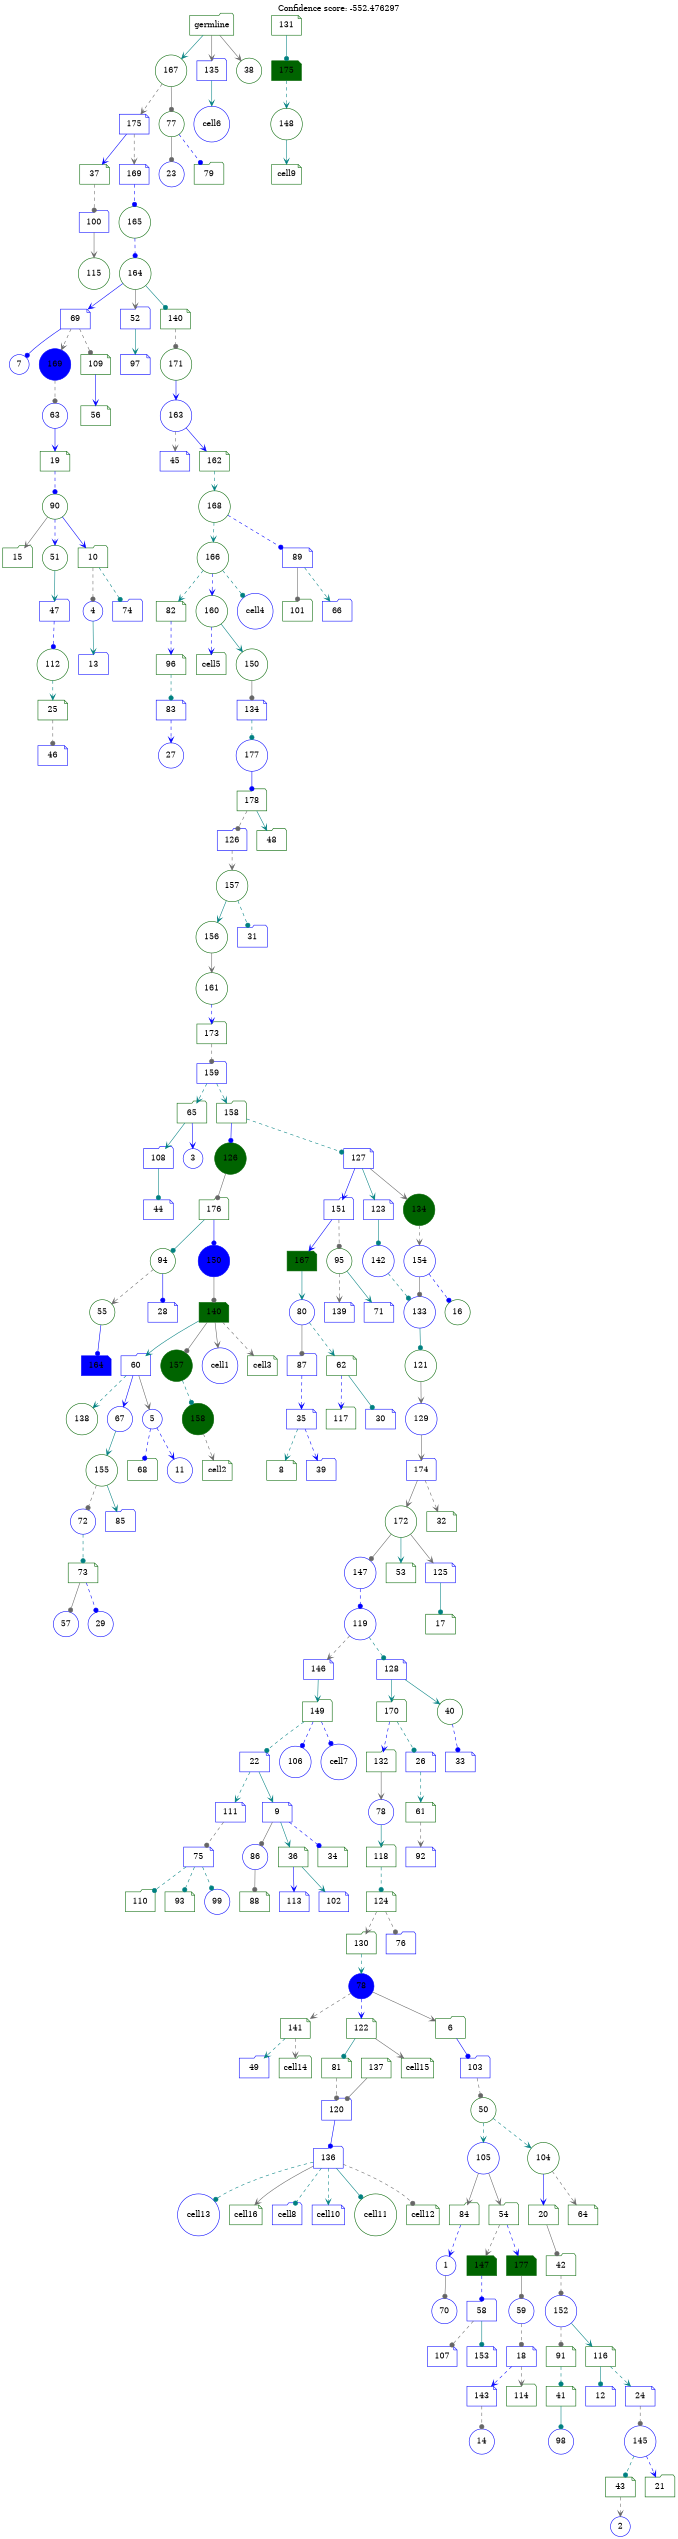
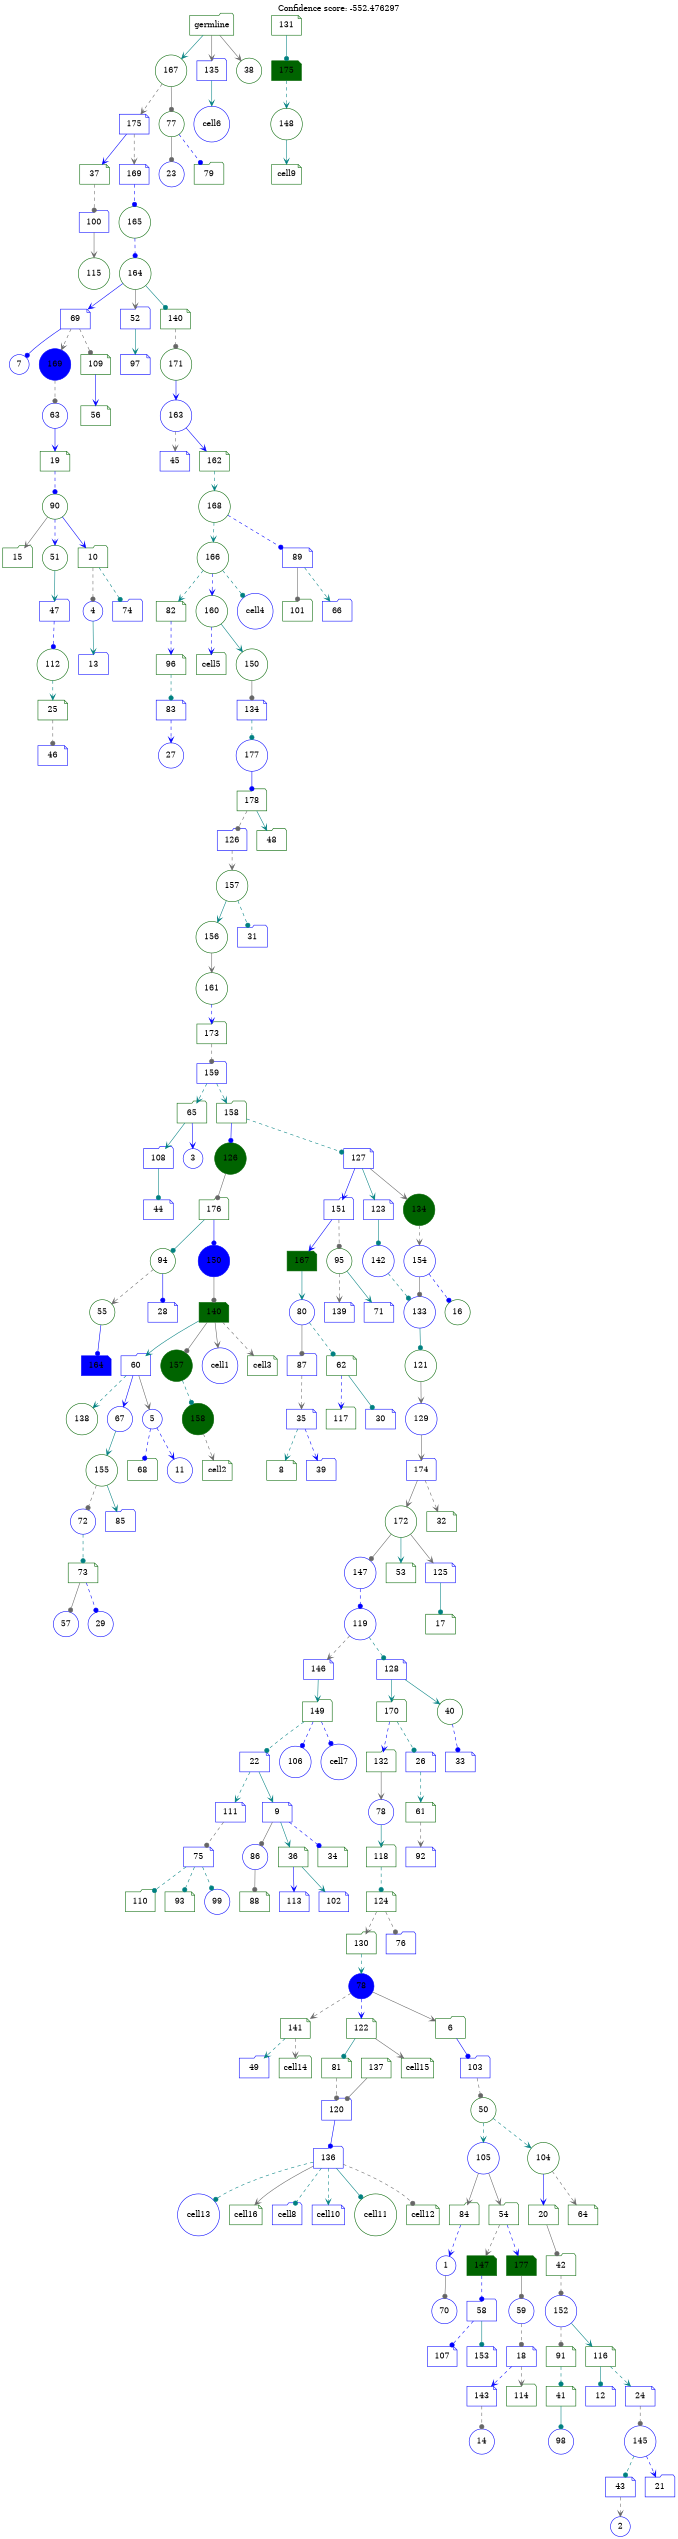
  digraph {
    label="Confidence score: -552.476297"
    labelloc=t
    node [color=blue shape=note]
    edge [arrowhead=vee color=gray40 style=dashed]
    n1 [color=darkgreen label=77 shape=circle]
    n2 [label=23 shape=circle]
    n3 [color=darkgreen label=79 shape=folder]
    n4 [label=100 shape=folder]
    n5 [color=darkgreen label=115 shape=circle]
    n6 [color=darkgreen label=37]
    n7 [color=darkgreen label=25]
    n8 [label=46]
    n9 [color=darkgreen label=112 shape=circle]
    n10 [label=47 shape=folder]
    n11 [color=darkgreen label=51 shape=circle]
    n12 [label=4 shape=circle]
    n13 [label=13 shape=folder]
    n14 [color=darkgreen label=10 shape=folder]
    n15 [label=74 shape=folder]
    n16 [color=darkgreen label=90 shape=circle]
    n17 [color=darkgreen label=15 shape=folder]
    n18 [color=darkgreen label=19]
    n19 [label=63 shape=circle]
    n20 [label=169 shape=circle style=filled]
    n21 [color=darkgreen label=109]
    n22 [color=darkgreen label=56]
    n23 [label=69]
    n24 [label=7 shape=circle]
    n25 [label=52 shape=folder]
    n26 [label=97]
    n27 [label=89]
    n28 [color=darkgreen label=101 shape=folder]
    n29 [label=66 shape=folder]
    n30 [label=83]
    n31 [label=27 shape=circle]
    n32 [color=darkgreen label=96]
    n33 [color=darkgreen label=82]
    n34 [label=108 shape=folder]
    n35 [label=44]
    n36 [color=darkgreen label=65 shape=folder]
    n37 [label=3 shape=circle]
    n38 [color=darkgreen label=55 shape=circle]
    n39 [label=164 style=filled]
    n40 [color=darkgreen label=94 shape=circle]
    n41 [label=28]
    n42 [color=darkgreen label=73]
    n43 [label=57 shape=circle]
    n44 [label=29 shape=circle]
    n45 [label=72 shape=circle]
    n46 [color=darkgreen label=155 shape=circle]
    n47 [label=85 shape=folder]
    n48 [label=67 shape=circle]
    n49 [label=5 shape=circle]
    n50 [label=11 shape=circle]
    n51 [color=darkgreen label=68 shape=folder]
    n52 [label=60 shape=folder]
    n53 [color=darkgreen label=138 shape=circle]
    n54 [color=darkgreen label=157 shape=circle style=filled]
    n55 [color=darkgreen label=158 shape=circle style=filled]
    cell2 [color=darkgreen]
    n57 [color=darkgreen label=140 style=filled]
    cell1 [shape=circle]
    cell3 [color=darkgreen]
    n60 [label=150 shape=circle style=filled]
    n61 [color=darkgreen label=176 shape=folder]
    n62 [color=darkgreen label=126 shape=circle style=filled]
    n63 [label=35]
    n64 [label=39 shape=folder]
    n65 [color=darkgreen label=8]
    n66 [label=87 shape=folder]
    n67 [color=darkgreen label=62]
    n68 [color=darkgreen label=117 shape=folder]
    n69 [label=30]
    n70 [label=80 shape=circle]
    n71 [color=darkgreen label=167 style=filled]
    n72 [color=darkgreen label=95 shape=circle]
    n73 [label=139]
    n74 [label=71]
    n75 [label=151 shape=folder]
    n76 [color=darkgreen label=175 style=filled]
    n77 [color=darkgreen label=148 shape=circle]
    cell9 [color=darkgreen]
    n79 [color=darkgreen label=131]
    n80 [label=154 shape=circle]
    n81 [color=darkgreen label=16 shape=circle]
    n82 [label=133 shape=circle]
    n83 [color=darkgreen label=134 shape=circle style=filled]
    n84 [label=125]
    n85 [color=darkgreen label=17]
    n86 [label=75]
    n87 [label=99 shape=circle]
    n88 [color=darkgreen label=110 shape=folder]
    n89 [color=darkgreen label=93]
    n90 [label=111]
    n91 [label=86 shape=circle]
    n92 [color=darkgreen label=88]
    n93 [color=darkgreen label=36]
    n94 [label=102]
    n95 [label=113]
    n96 [label=9]
    n97 [color=darkgreen label=34]
    n98 [label=22]
    n99 [color=darkgreen label=149 shape=folder]
    n100 [label=106 shape=circle]
    cell7 [shape=circle]
    n102 [label=146]
    n103 [color=darkgreen label=40 shape=circle]
    n104 [label=33]
    n105 [color=darkgreen label=61]
    n106 [label=92]
    n107 [label=26]
    n108 [color=darkgreen label=141]
    n109 [label=49 shape=folder]
    cell14 [color=darkgreen shape=folder]
-   n111 [color=darkgreen label=43]
+   n111 [label=43]
    n112 [label=2 shape=circle]
    n113 [label=145 shape=circle]
-   n114 [color=darkgreen label=21 shape=folder]
+   n114 [label=21 shape=folder]
    n115 [label=24]
    n116 [color=darkgreen label=116]
    n117 [label=12]
    n118 [label=152 shape=circle]
    n119 [color=darkgreen label=91]
    n120 [color=darkgreen label=41]
    n121 [label=98 shape=circle]
    n122 [color=darkgreen label=42 shape=folder]
    n123 [color=darkgreen label=20]
    n124 [color=darkgreen label=104 shape=circle]
    n125 [color=darkgreen label=64]
    n126 [label=1 shape=circle]
    n127 [label=70 shape=circle]
    n128 [color=darkgreen label=84 shape=folder]
    n129 [label=143]
    n130 [label=14 shape=circle]
    n131 [label=18]
    n132 [color=darkgreen label=114 shape=folder]
    n133 [label=59 shape=circle]
    n134 [color=darkgreen label=177 style=filled]
    n135 [label=58 shape=folder]
    n136 [label=107]
    n137 [label=153]
    n138 [color=darkgreen label=147 style=filled]
    n139 [color=darkgreen label=54 shape=folder]
    n140 [label=105 shape=circle]
    n141 [color=darkgreen label=50 shape=circle]
    n142 [label=103 shape=folder]
    n143 [color=darkgreen label=6 shape=folder]
    n144 [label=120 shape=folder]
    n145 [label=136 shape=folder]
    cell8 [shape=folder]
    cell10
    cell11 [color=darkgreen shape=circle]
    cell12 [color=darkgreen]
    cell13 [shape=circle]
    cell16 [color=darkgreen]
    n152 [color=darkgreen label=137]
    n153 [color=darkgreen label=81]
    n154 [color=darkgreen label=122]
    cell15 [color=darkgreen]
    n156 [label=78 shape=circle style=filled]
    n157 [color=darkgreen label=130 shape=folder]
    n158 [color=darkgreen label=124]
    n159 [label=76 shape=folder]
    n160 [color=darkgreen label=118 shape=folder]
    n161 [label=78 shape=circle]
    n162 [color=darkgreen label=132 shape=folder]
    n163 [color=darkgreen label=170 shape=folder]
    n164 [label=128]
    n165 [label=119 shape=circle]
    n166 [label=147 shape=circle]
    n167 [color=darkgreen label=172 shape=circle]
    n168 [color=darkgreen label=53]
    n169 [label=174 shape=folder]
    n170 [color=darkgreen label=32]
    n171 [label=129 shape=circle]
    n172 [color=darkgreen label=121 shape=circle]
    n173 [label=142 shape=circle]
    n174 [label=123]
    n175 [label=127]
    n176 [color=darkgreen label=158 shape=folder]
    n177 [label=159 shape=folder]
    n178 [color=darkgreen label=173 shape=folder]
    n179 [color=darkgreen label=161 shape=circle]
    n180 [color=darkgreen label=156 shape=circle]
    n181 [color=darkgreen label=157 shape=circle]
    n182 [label=31 shape=folder]
    n183 [label=126 shape=folder]
    n184 [color=darkgreen label=178 shape=folder]
    n185 [color=darkgreen label=48 shape=folder]
    n186 [label=177 shape=circle]
    n187 [label=134]
    n188 [color=darkgreen label=150 shape=circle]
    n189 [color=darkgreen label=160 shape=circle]
    cell5 [color=darkgreen shape=folder]
    n191 [color=darkgreen label=166 shape=circle]
    cell4 [shape=circle]
    n193 [color=darkgreen label=168 shape=circle]
    n194 [color=darkgreen label=162]
    n195 [label=163 shape=circle]
    n196 [label=45]
    n197 [color=darkgreen label=171 shape=circle]
    n198 [color=darkgreen label=140]
    n199 [color=darkgreen label=164 shape=circle]
    n200 [color=darkgreen label=165 shape=circle]
    n201 [label=169]
    n202 [label=175]
    n203 [color=darkgreen label=167 shape=circle]
    n204 [color=darkgreen label=germline shape=folder]
    n205 [label=135 shape=folder]
    n206 [color=darkgreen label=38 shape=circle]
    cell6 [shape=circle]
    n1 -> n2 [arrowhead=dot style=solid]
    n1 -> n3 [arrowhead=dot color=blue]
    n4 -> n5 [style=solid]
    n6 -> n4 [arrowhead=dot]
    n7 -> n8 [arrowhead=dot]
    n9 -> n7 [color=teal]
    n10 -> n9 [arrowhead=dot color=blue]
    n11 -> n10 [color=teal style=solid]
    n12 -> n13 [color=teal style=solid]
    n14 -> n12 [arrowhead=dot]
    n14 -> n15 [arrowhead=dot color=teal]
    n16 -> n11 [color=blue]
    n16 -> n14 [color=blue style=solid]
    n16 -> n17 [style=solid]
    n18 -> n16 [arrowhead=dot color=blue]
    n19 -> n18 [color=blue style=solid]
    n20 -> n19 [arrowhead=dot]
    n21 -> n22 [color=blue style=solid]
    n23 -> n20
    n23 -> n21 [arrowhead=dot]
    n23 -> n24 [arrowhead=dot color=blue style=solid]
    n25 -> n26 [color=teal style=solid]
    n27 -> n28 [arrowhead=dot style=solid]
    n27 -> n29 [color=teal]
    n30 -> n31 [color=blue]
    n32 -> n30 [arrowhead=dot color=teal]
    n33 -> n32 [color=blue]
    n34 -> n35 [arrowhead=dot color=teal style=solid]
    n36 -> n34 [color=teal style=solid]
    n36 -> n37 [color=blue style=solid]
    n38 -> n39 [arrowhead=dot color=blue style=solid]
    n40 -> n38
    n40 -> n41 [arrowhead=dot color=blue style=solid]
    n42 -> n43 [arrowhead=dot style=solid]
    n42 -> n44 [arrowhead=dot color=blue]
    n45 -> n42 [arrowhead=dot color=teal]
    n46 -> n45 [arrowhead=dot]
    n46 -> n47 [color=teal style=solid]
    n48 -> n46 [color=teal style=solid]
    n49 -> n50 [color=blue]
    n49 -> n51 [arrowhead=dot color=blue]
    n52 -> n48 [color=blue style=solid]
    n52 -> n49 [style=solid]
    n52 -> n53 [color=teal]
    n54 -> n55 [arrowhead=dot color=teal]
    n55 -> cell2
    n57 -> n52 [color=teal style=solid]
    n57 -> n54 [arrowhead=dot style=solid]
    n57 -> cell1 [style=solid]
    n57 -> cell3
    n60 -> n57 [arrowhead=dot style=solid]
    n61 -> n40 [arrowhead=dot color=teal style=solid]
    n61 -> n60 [arrowhead=dot color=blue style=solid]
    n62 -> n61 [arrowhead=dot style=solid]
    n63 -> n64 [color=blue]
    n63 -> n65 [color=teal]
-   n66 -> n63 [color=blue]
+   n66 -> n63
    n67 -> n68 [color=blue]
    n67 -> n69 [arrowhead=dot color=teal style=solid]
    n70 -> n66 [arrowhead=dot style=solid]
-   n70 -> n67 [color=teal]
+   n70 -> n67 [arrowhead=dot color=teal]
    n71 -> n70 [color=teal style=solid]
    n72 -> n73
    n72 -> n74 [color=teal style=solid]
    n75 -> n71 [color=blue style=solid]
    n75 -> n72 [arrowhead=dot]
    n76 -> n77 [color=teal]
    n77 -> cell9 [color=teal style=solid]
    n79 -> n76 [arrowhead=dot color=teal style=solid]
    n80 -> n81 [arrowhead=dot color=blue]
    n80 -> n82 [arrowhead=dot style=solid]
    n82 -> n172 [arrowhead=dot color=teal style=solid]
    n83 -> n80
    n84 -> n85 [arrowhead=dot color=teal style=solid]
    n86 -> n87 [arrowhead=dot color=teal]
    n86 -> n88 [arrowhead=dot color=teal]
    n86 -> n89 [arrowhead=dot color=teal]
    n90 -> n86 [arrowhead=dot]
    n91 -> n92 [arrowhead=dot style=solid]
    n93 -> n94 [color=teal style=solid]
    n93 -> n95 [color=blue style=solid]
    n96 -> n91 [arrowhead=dot style=solid]
    n96 -> n93 [color=teal style=solid]
    n96 -> n97 [arrowhead=dot color=blue]
    n98 -> n90 [color=teal]
    n98 -> n96 [color=teal style=solid]
    n99 -> n98 [arrowhead=dot color=teal]
    n99 -> n100 [arrowhead=dot color=blue]
    n99 -> cell7 [arrowhead=dot color=blue]
    n102 -> n99 [color=teal style=solid]
    n103 -> n104 [arrowhead=dot color=blue]
    n105 -> n106
    n107 -> n105 [color=teal]
    n108 -> n109 [color=teal]
    n108 -> cell14
    n111 -> n112
    n113 -> n111 [arrowhead=dot color=teal]
    n113 -> n114 [color=blue]
    n115 -> n113 [arrowhead=dot]
    n116 -> n115 [color=teal]
    n116 -> n117 [arrowhead=dot color=teal style=solid]
    n118 -> n116 [color=teal style=solid]
    n118 -> n119 [arrowhead=dot]
    n119 -> n120 [arrowhead=dot color=teal]
    n120 -> n121 [arrowhead=dot color=teal style=solid]
    n122 -> n118 [arrowhead=dot]
    n123 -> n122 [arrowhead=dot style=solid]
    n124 -> n123 [color=blue style=solid]
    n124 -> n125
    n126 -> n127 [arrowhead=dot style=solid]
    n128 -> n126 [color=blue]
    n129 -> n130 [arrowhead=dot]
    n131 -> n129 [color=blue]
    n131 -> n132
    n133 -> n131 [arrowhead=dot]
    n134 -> n133 [arrowhead=dot style=solid]
-   n135 -> n136 [arrowhead=dot]
+   n135 -> n136 [arrowhead=dot color=blue]
    n135 -> n137 [arrowhead=dot color=teal style=solid]
    n138 -> n135 [arrowhead=dot color=blue]
    n139 -> n134 [color=blue]
    n139 -> n138
    n140 -> n128 [style=solid]
    n140 -> n139 [style=solid]
    n141 -> n124 [color=teal]
    n141 -> n140 [color=teal]
    n142 -> n141 [arrowhead=dot]
    n143 -> n142 [arrowhead=dot color=blue style=solid]
    n144 -> n145 [arrowhead=dot color=blue style=solid]
    n145 -> cell8 [arrowhead=dot color=teal]
    n145 -> cell10 [color=teal]
    n145 -> cell11 [arrowhead=dot color=teal style=solid]
    n145 -> cell12 [arrowhead=dot]
    n145 -> cell13 [arrowhead=dot color=teal]
    n145 -> cell16 [style=solid]
    n152 -> n144 [arrowhead=dot style=solid]
    n153 -> n144 [arrowhead=dot]
    n154 -> n153 [arrowhead=dot color=teal style=solid]
    n154 -> cell15 [style=solid]
    n156 -> n108
    n156 -> n143 [style=solid]
    n156 -> n154 [color=blue]
    n157 -> n156 [color=teal]
    n158 -> n157
    n158 -> n159 [arrowhead=dot]
    n160 -> n158 [arrowhead=dot color=teal]
    n161 -> n160 [color=teal style=solid]
    n162 -> n161 [style=solid]
    n163 -> n107 [arrowhead=dot color=teal]
    n163 -> n162 [color=blue]
    n164 -> n103 [color=teal style=solid]
    n164 -> n163 [color=teal style=solid]
    n165 -> n102
    n165 -> n164 [arrowhead=dot color=teal]
    n166 -> n165 [arrowhead=dot color=blue]
    n167 -> n84 [style=solid]
    n167 -> n166 [arrowhead=dot style=solid]
    n167 -> n168 [color=teal style=solid]
    n169 -> n167 [style=solid]
    n169 -> n170
    n171 -> n169 [style=solid]
    n172 -> n171 [style=solid]
    n173 -> n82 [arrowhead=dot color=teal]
    n174 -> n173 [arrowhead=dot color=teal style=solid]
    n175 -> n75 [color=blue style=solid]
    n175 -> n83 [style=solid]
    n175 -> n174 [color=teal style=solid]
    n176 -> n62 [arrowhead=dot color=blue style=solid]
    n176 -> n175 [arrowhead=dot color=teal]
    n177 -> n36 [color=teal]
    n177 -> n176 [color=teal]
    n178 -> n177 [arrowhead=dot]
    n179 -> n178 [color=blue]
    n180 -> n179 [style=solid]
    n181 -> n180 [color=teal style=solid]
    n181 -> n182 [arrowhead=dot color=teal]
    n183 -> n181
    n184 -> n183 [arrowhead=dot]
    n184 -> n185 [color=teal style=solid]
    n186 -> n184 [arrowhead=dot color=blue style=solid]
    n187 -> n186 [arrowhead=dot color=teal]
    n188 -> n187 [arrowhead=dot style=solid]
    n189 -> n188 [color=teal style=solid]
    n189 -> cell5 [color=blue]
    n191 -> n33 [color=teal]
    n191 -> n189 [color=blue]
    n191 -> cell4 [arrowhead=dot color=teal]
    n193 -> n27 [arrowhead=dot color=blue]
    n193 -> n191 [color=teal]
    n194 -> n193 [color=teal]
    n195 -> n194 [color=blue style=solid]
    n195 -> n196
    n197 -> n195 [color=blue style=solid]
    n198 -> n197 [arrowhead=dot]
    n199 -> n23 [color=blue style=solid]
    n199 -> n25 [style=solid]
    n199 -> n198 [arrowhead=dot color=teal style=solid]
    n200 -> n199 [arrowhead=dot color=blue]
    n201 -> n200 [arrowhead=dot color=blue]
    n202 -> n6 [color=blue style=solid]
    n202 -> n201
    n203 -> n1 [arrowhead=dot style=solid]
    n203 -> n202
    n204 -> n203 [color=teal style=solid]
    n204 -> n205 [style=solid]
    n204 -> n206 [style=solid]
    n205 -> cell6 [color=teal style=solid]
  }
